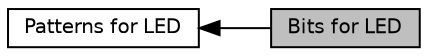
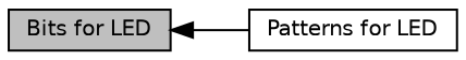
  digraph {
    rankdir=LR
    node [color=black fontname=Helvetica fontsize=10 shape=record style=filled]
    n1 [fillcolor=white height=0.2 label="Patterns for LED" width=0.4]
    n2 [fillcolor=grey75 fontcolor=black height=0.2 label="Bits for LED" width=0.4]
-   n1 -> n2 [dir=back fontname=Helvetica fontsize=10 labelfontname=Helvetica labelfontsize=10 shape=plaintext style=solid]
+   n2 -> n1 [dir=back fontname=Helvetica fontsize=10 labelfontname=Helvetica labelfontsize=10 shape=plaintext style=solid]
  }
